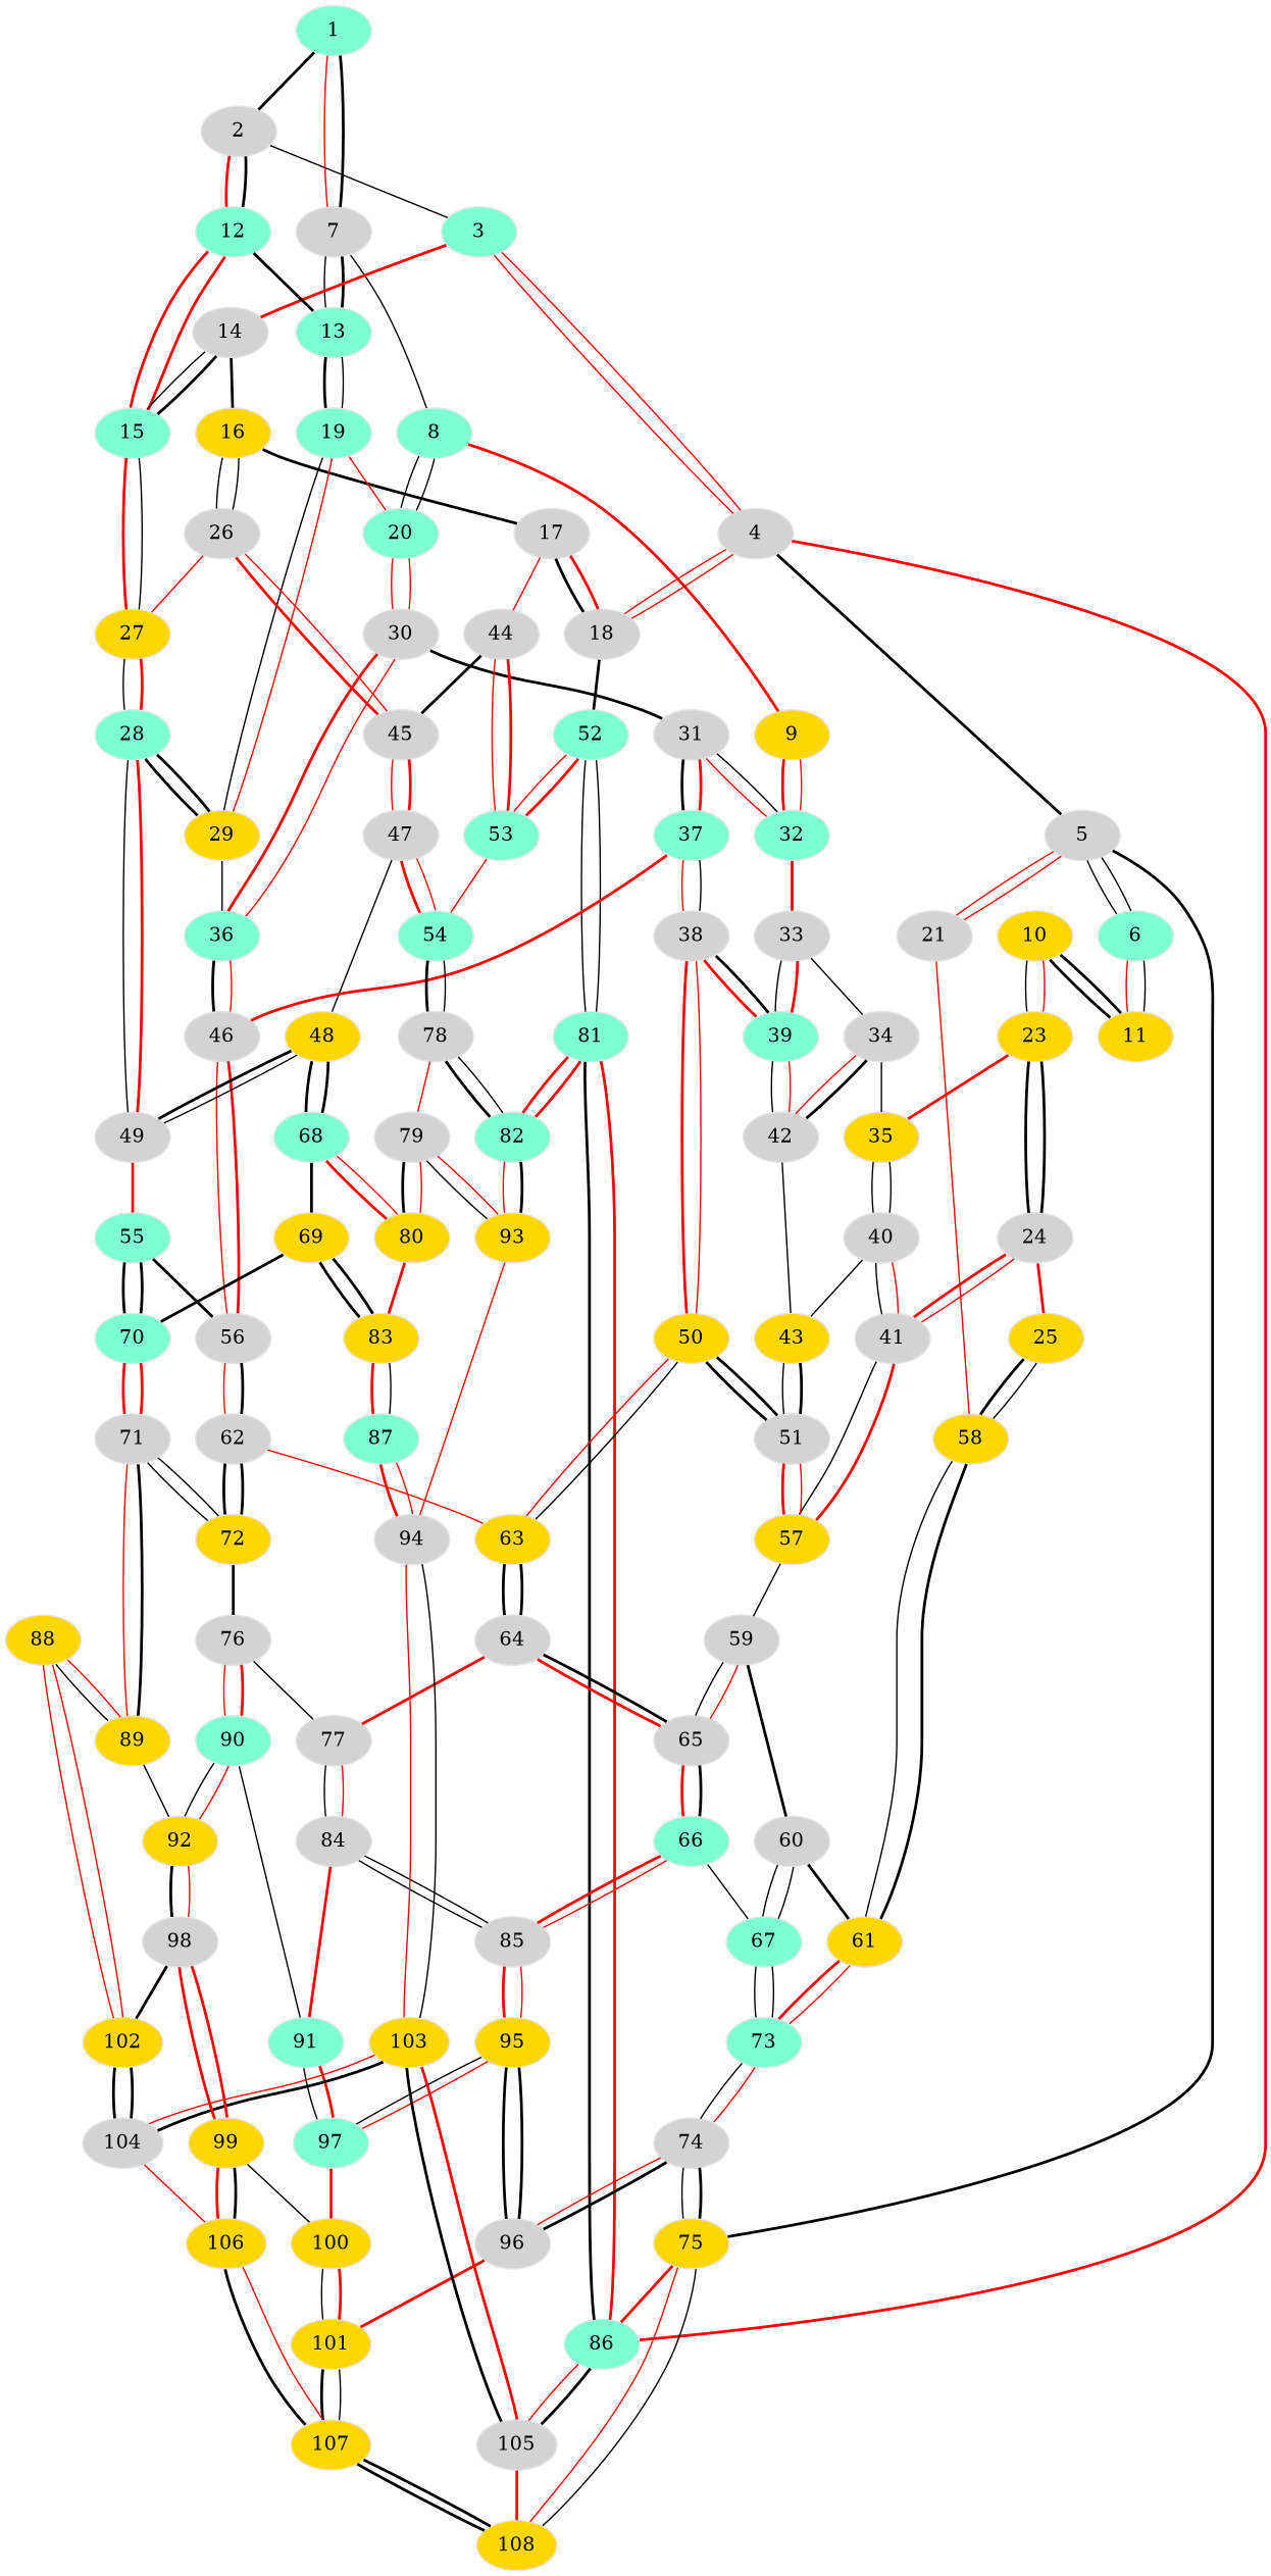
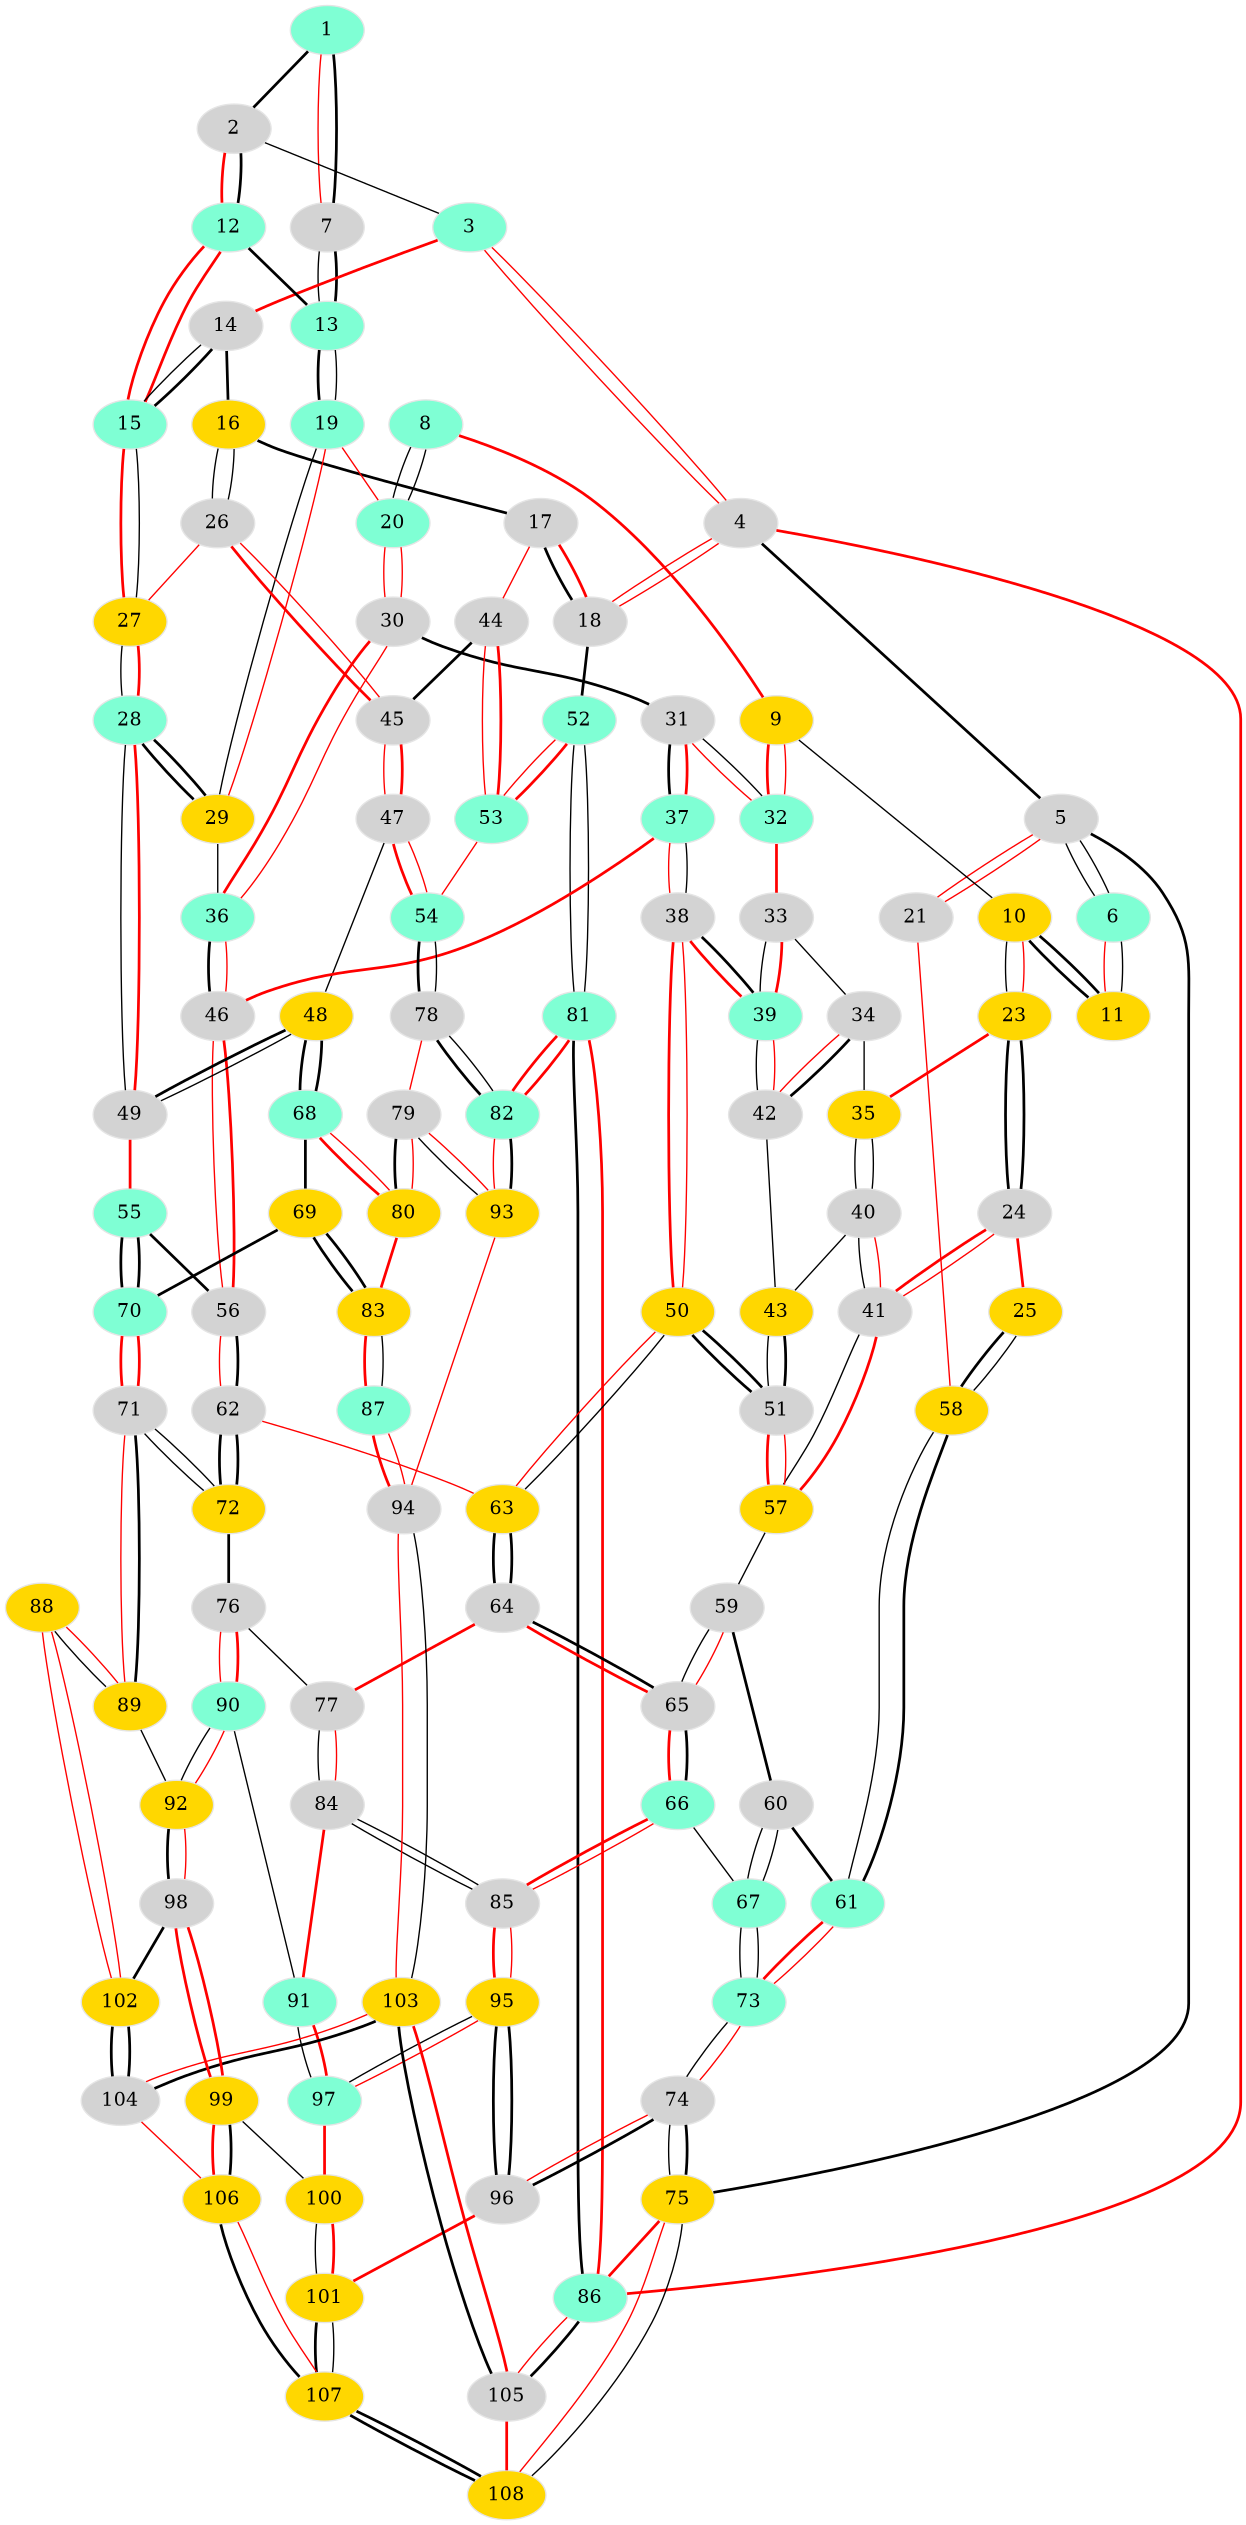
  graph {
    node [color=gray90 fillcolor=lightgrey style=filled]
    edge [color=black style=solid]
    1 [fillcolor=aquamarine]
    2
    7
    3 [fillcolor=aquamarine]
    12 [fillcolor=aquamarine]
    8 [fillcolor=aquamarine]
    13 [fillcolor=aquamarine]
    4
    14
    15 [fillcolor=aquamarine]
    5
    18
    86 [fillcolor=aquamarine]
    16 [fillcolor=gold]
    6 [fillcolor=aquamarine]
    21
    75 [fillcolor=gold]
    52 [fillcolor=aquamarine]
    105
    11 [fillcolor=gold]
    58 [fillcolor=gold]
    108 [fillcolor=gold]
    9 [fillcolor=gold]
    20 [fillcolor=aquamarine]
    19 [fillcolor=aquamarine]
    10 [fillcolor=gold]
    32 [fillcolor=aquamarine]
    30
    23 [fillcolor=gold]
    33
    24
    35 [fillcolor=gold]
    27 [fillcolor=gold]
    29 [fillcolor=gold]
    17
    26
    28 [fillcolor=aquamarine]
    44
    45
    53 [fillcolor=aquamarine]
    81 [fillcolor=aquamarine]
    36 [fillcolor=aquamarine]
    31
-   61 [fillcolor=gold]
+   61 [fillcolor=aquamarine]
    25 [fillcolor=gold]
    41
    40
    57 [fillcolor=gold]
    47
    49
    55 [fillcolor=aquamarine]
    46
    37 [fillcolor=aquamarine]
    38
    34
    39 [fillcolor=aquamarine]
    42
    43 [fillcolor=gold]
    56
    50 [fillcolor=gold]
    51
    63 [fillcolor=gold]
    59
    54 [fillcolor=aquamarine]
    48 [fillcolor=gold]
    62
    68 [fillcolor=aquamarine]
    78
    69 [fillcolor=gold]
    80 [fillcolor=gold]
    70 [fillcolor=aquamarine]
    64
    82 [fillcolor=aquamarine]
    79
    71
    72 [fillcolor=gold]
    60
    65
    73 [fillcolor=aquamarine]
    67 [fillcolor=aquamarine]
    66 [fillcolor=aquamarine]
    74
    76
    77
    84
    85
    95 [fillcolor=gold]
    83 [fillcolor=gold]
    87 [fillcolor=aquamarine]
    89 [fillcolor=gold]
    92 [fillcolor=gold]
    90 [fillcolor=aquamarine]
    96
    101 [fillcolor=gold]
    91 [fillcolor=aquamarine]
    93 [fillcolor=gold]
    94
    97 [fillcolor=aquamarine]
    88 [fillcolor=gold]
    102 [fillcolor=gold]
    103 [fillcolor=gold]
    104
    98
    100 [fillcolor=gold]
    99 [fillcolor=gold]
    107 [fillcolor=gold]
    106 [fillcolor=gold]
    1 -- 2 [style=bold]
    1 -- 7 [color=red]
    1 -- 7 [style=bold]
    2 -- 3
    2 -- 12 [color=red style=bold]
    2 -- 12 [style=bold]
-   7 -- 8
    7 -- 13
    7 -- 13 [style=bold]
    3 -- 4 [color=red]
    3 -- 4 [color=red]
    3 -- 14 [color=red style=bold]
    12 -- 13 [style=bold]
    12 -- 15 [color=red style=bold]
    12 -- 15 [color=red style=bold]
    8 -- 9 [color=red style=bold]
    8 -- 20
    8 -- 20
    13 -- 19 [style=bold]
    13 -- 19
    4 -- 5 [style=bold]
    4 -- 18 [color=red]
    4 -- 18 [color=red]
    4 -- 86 [color=red style=bold]
    14 -- 15
    14 -- 15 [style=bold]
    14 -- 16 [style=bold]
    15 -- 27 [color=red style=bold]
    15 -- 27
    5 -- 6
    5 -- 6
    5 -- 21 [color=red]
    5 -- 21 [color=red]
    5 -- 75 [style=bold]
    18 -- 52 [style=bold]
    86 -- 105 [color=red]
    86 -- 105 [style=bold]
    16 -- 17 [style=bold]
    16 -- 26
    16 -- 26
    6 -- 11 [color=red]
    6 -- 11
    21 -- 58 [color=red]
    75 -- 86 [color=red style=bold]
    75 -- 108 [color=red]
    75 -- 108
    52 -- 53 [color=red]
    52 -- 53 [color=red style=bold]
    52 -- 81
    52 -- 81
    105 -- 108 [color=red style=bold]
    58 -- 61
    58 -- 61 [style=bold]
+   9 -- 10
    9 -- 32 [color=red style=bold]
    9 -- 32 [color=red]
    20 -- 30 [color=red]
    20 -- 30 [color=red]
    19 -- 20 [color=red]
    19 -- 29
    19 -- 29 [color=red]
    10 -- 11 [style=bold]
    10 -- 11 [style=bold]
    10 -- 23
    10 -- 23 [color=red]
    32 -- 33 [color=red style=bold]
    30 -- 36 [color=red style=bold]
    30 -- 36 [color=red]
    30 -- 31 [style=bold]
    23 -- 24 [style=bold]
    23 -- 24 [style=bold]
    23 -- 35 [color=red style=bold]
    33 -- 34
    33 -- 39
    33 -- 39 [color=red style=bold]
    24 -- 25 [color=red style=bold]
    24 -- 41 [color=red style=bold]
    24 -- 41 [color=red]
    35 -- 40
    35 -- 40
    27 -- 28
    27 -- 28 [color=red style=bold]
    29 -- 36
    17 -- 18 [style=bold]
    17 -- 18 [color=red style=bold]
    17 -- 44 [color=red]
    26 -- 27 [color=red]
    26 -- 45 [color=red style=bold]
    26 -- 45 [color=red]
    28 -- 29 [style=bold]
    28 -- 29 [style=bold]
    28 -- 49
    28 -- 49 [color=red style=bold]
    44 -- 45 [style=bold]
    44 -- 53 [color=red]
    44 -- 53 [color=red style=bold]
    45 -- 47 [color=red]
    45 -- 47 [color=red style=bold]
    53 -- 54 [color=red]
    81 -- 86 [style=bold]
    81 -- 86 [color=red style=bold]
    81 -- 82 [color=red style=bold]
    81 -- 82 [color=red style=bold]
    36 -- 46 [style=bold]
    36 -- 46 [color=red]
    31 -- 32 [color=red]
    31 -- 32
    31 -- 37 [style=bold]
    31 -- 37 [color=red style=bold]
    61 -- 73 [color=red style=bold]
    61 -- 73 [color=red]
    25 -- 58 [style=bold]
    25 -- 58
    41 -- 57
    41 -- 57 [color=red style=bold]
    40 -- 41
    40 -- 41 [color=red]
    40 -- 43
    57 -- 59
    47 -- 54 [color=red style=bold]
    47 -- 54 [color=red]
    47 -- 48
    49 -- 55 [color=red style=bold]
    55 -- 56 [style=bold]
    55 -- 70 [style=bold]
    55 -- 70 [style=bold]
    46 -- 56 [color=red]
    46 -- 56 [color=red style=bold]
    37 -- 46 [color=red style=bold]
    37 -- 38 [color=red]
    37 -- 38
    38 -- 39 [color=red style=bold]
    38 -- 39 [style=bold]
    38 -- 50 [color=red style=bold]
    38 -- 50 [color=red]
    34 -- 35
    34 -- 42 [color=red]
    34 -- 42 [style=bold]
    39 -- 42
    39 -- 42 [color=red]
    42 -- 43
    43 -- 51
    43 -- 51 [style=bold]
    56 -- 62 [color=red]
    56 -- 62 [style=bold]
    50 -- 51 [style=bold]
    50 -- 51 [style=bold]
    50 -- 63 [color=red]
    50 -- 63
    51 -- 57 [color=red style=bold]
    51 -- 57 [color=red]
    63 -- 64 [style=bold]
    63 -- 64 [style=bold]
    59 -- 60 [style=bold]
    59 -- 65
    59 -- 65 [color=red]
    54 -- 78 [style=bold]
    54 -- 78
    48 -- 49 [style=bold]
    48 -- 49
    48 -- 68 [style=bold]
    48 -- 68 [style=bold]
    62 -- 63 [color=red]
    62 -- 72 [style=bold]
    62 -- 72 [style=bold]
    68 -- 69 [style=bold]
    68 -- 80 [color=red style=bold]
    68 -- 80 [color=red]
    78 -- 82 [style=bold]
    78 -- 82
    78 -- 79 [color=red]
    69 -- 70 [style=bold]
    69 -- 83 [style=bold]
    69 -- 83 [style=bold]
    80 -- 83 [color=red style=bold]
    70 -- 71 [color=red style=bold]
    70 -- 71 [color=red style=bold]
    64 -- 65 [color=red style=bold]
    64 -- 65 [style=bold]
    64 -- 77 [color=red style=bold]
    82 -- 93 [color=red]
    82 -- 93 [style=bold]
    79 -- 80 [style=bold]
    79 -- 80 [color=red]
    79 -- 93
    79 -- 93 [color=red]
    71 -- 72
    71 -- 72
    71 -- 89 [color=red]
    71 -- 89 [style=bold]
    72 -- 76 [style=bold]
    60 -- 61 [style=bold]
    60 -- 67
    60 -- 67
    65 -- 66 [color=red style=bold]
    65 -- 66 [style=bold]
    73 -- 74
    73 -- 74 [color=red]
    67 -- 73
    67 -- 73
    66 -- 67
    66 -- 85 [color=red style=bold]
    66 -- 85 [color=red]
    74 -- 75
    74 -- 75 [style=bold]
    74 -- 96 [color=red]
    74 -- 96 [style=bold]
    76 -- 77
    76 -- 90 [color=red]
    76 -- 90 [color=red style=bold]
    77 -- 84
    77 -- 84 [color=red]
    84 -- 85
    84 -- 85
    84 -- 91 [color=red style=bold]
    85 -- 95 [color=red style=bold]
    85 -- 95 [color=red]
    95 -- 96 [style=bold]
    95 -- 96 [style=bold]
    95 -- 97
    95 -- 97 [color=red]
    83 -- 87 [color=red style=bold]
    83 -- 87
    87 -- 94 [color=red style=bold]
    87 -- 94 [color=red]
    89 -- 92
    92 -- 98 [style=bold]
    92 -- 98 [color=red]
    90 -- 92
    90 -- 92 [color=red]
    90 -- 91
    96 -- 101 [color=red style=bold]
    101 -- 107 [style=bold]
    101 -- 107
    91 -- 97
    91 -- 97 [color=red style=bold]
    93 -- 94 [color=red]
    94 -- 103 [color=red]
    94 -- 103
    97 -- 100 [color=red style=bold]
    88 -- 89
    88 -- 89 [color=red]
    88 -- 102 [color=red]
    88 -- 102 [color=red]
    102 -- 104 [style=bold]
    102 -- 104 [style=bold]
    103 -- 105 [style=bold]
    103 -- 105 [color=red style=bold]
    103 -- 104 [color=red]
    103 -- 104 [style=bold]
    104 -- 106 [color=red]
    98 -- 102 [style=bold]
    98 -- 99 [color=red style=bold]
    98 -- 99 [color=red style=bold]
    100 -- 101
    100 -- 101 [color=red style=bold]
    99 -- 100
    99 -- 106 [color=red style=bold]
    99 -- 106 [style=bold]
    107 -- 108 [style=bold]
    107 -- 108 [style=bold]
    106 -- 107 [style=bold]
    106 -- 107 [color=red]
  }
